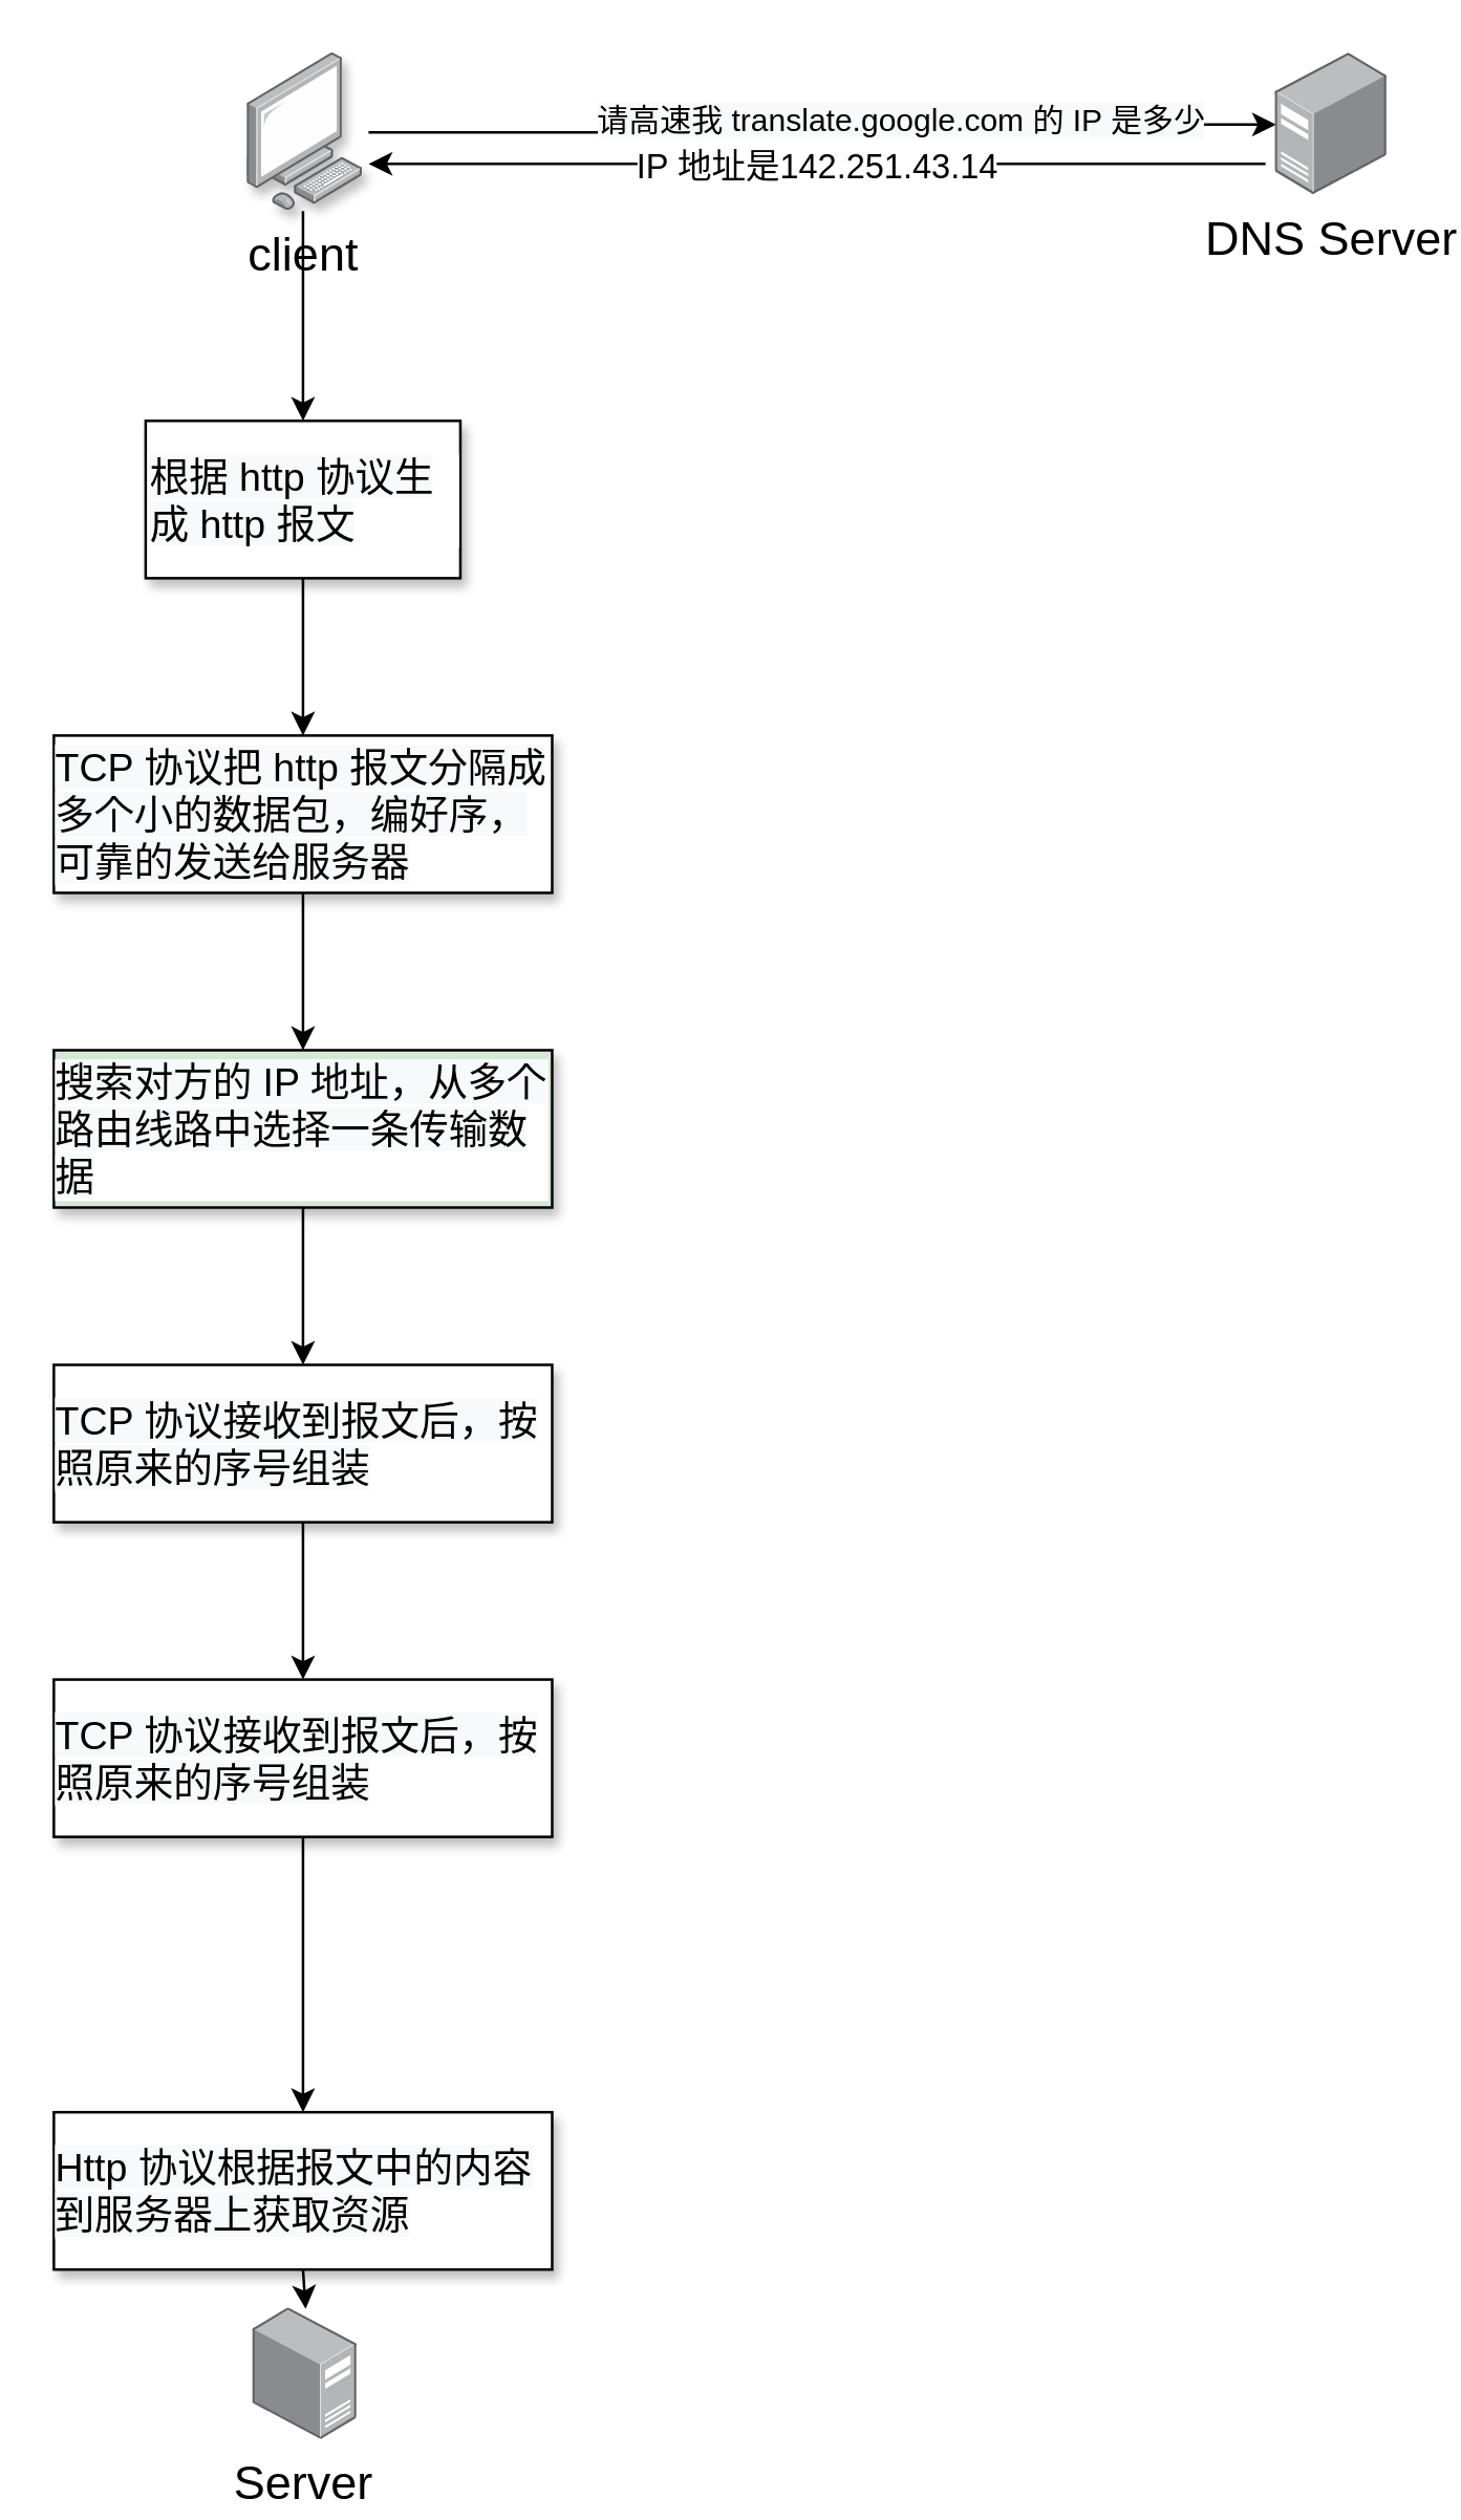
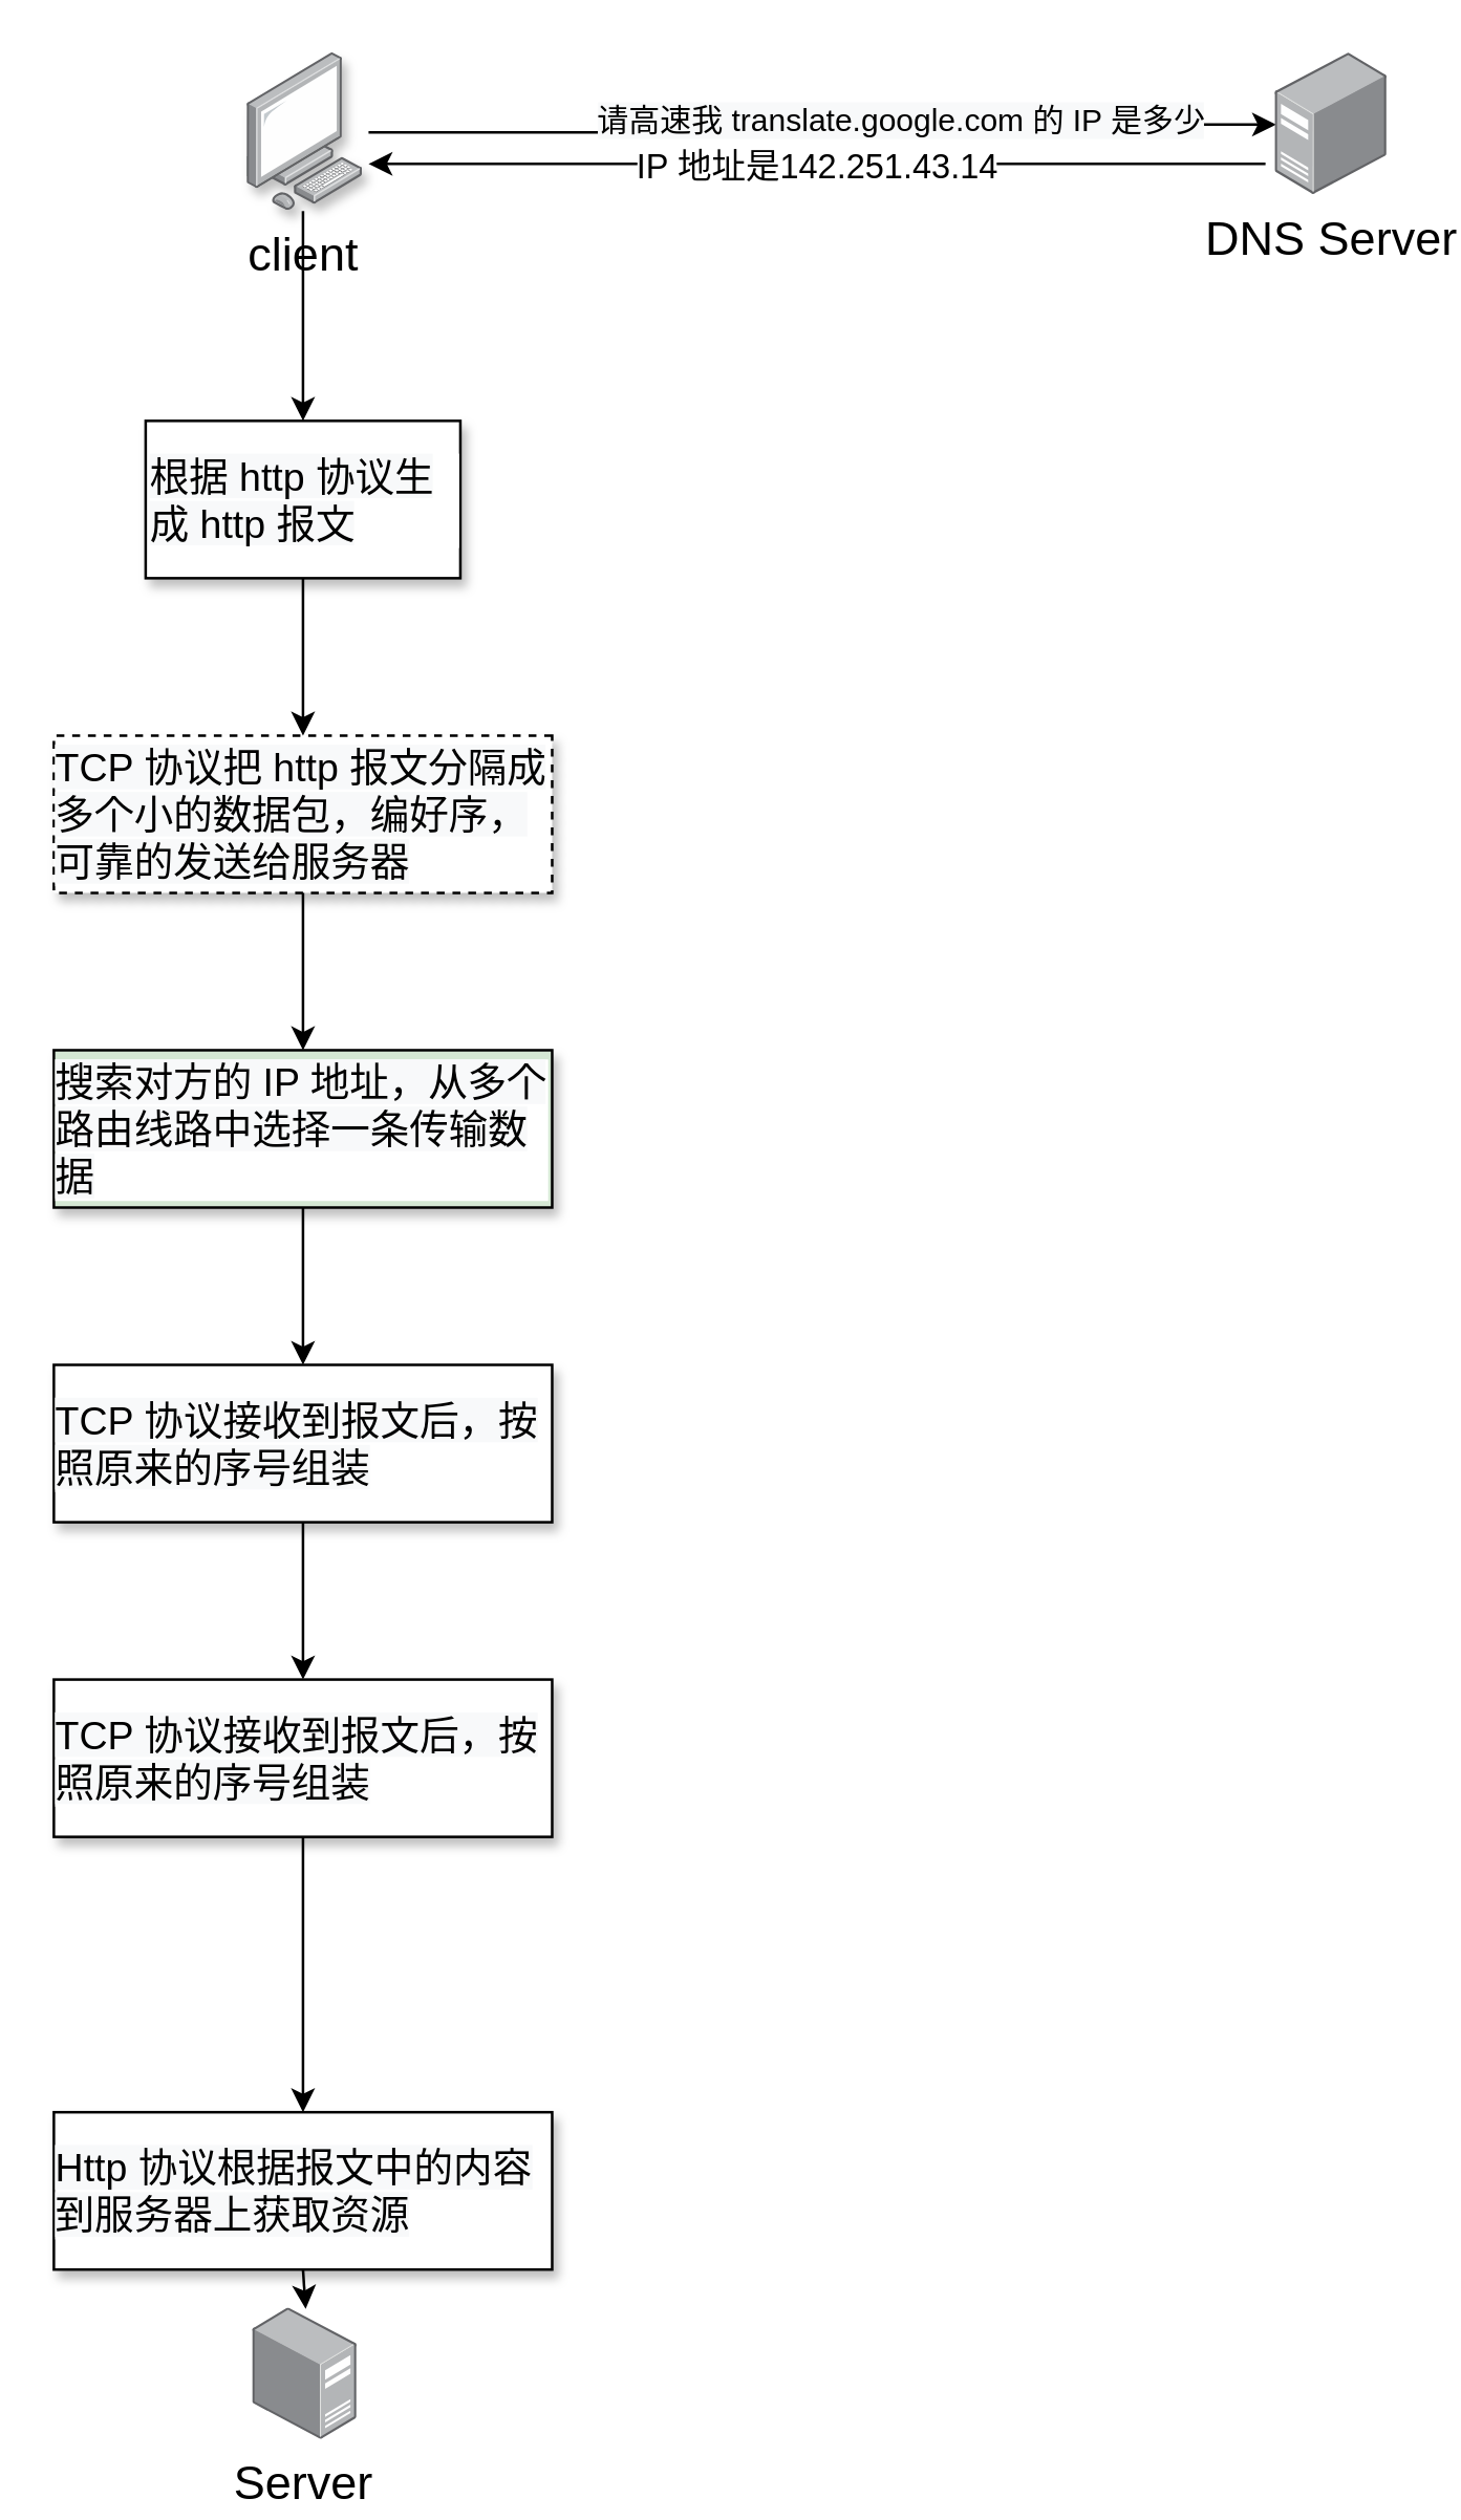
  <mxCell id="0" />
  <mxCell id="1" parent="0" />
  <mxCell id="2" value="&lt;font style=&quot;font-size: 18px&quot;&gt;client&lt;/font&gt;" style="points=[];aspect=fixed;html=1;align=center;shadow=1;dashed=0;image;image=img/lib/allied_telesis/computer_and_terminals/Personal_Computer.svg;flipH=1;flipV=0;imageBackground=none;" vertex="1" parent="1"><mxGeometry x="90" y="20" width="50" height="60" as="geometry" /></mxCell>
  <mxCell id="3" style="edgeStyle=orthogonalEdgeStyle;rounded=0;orthogonalLoop=1;jettySize=auto;html=1;fontSize=18;" edge="1" parent="1" source="2" target="14"><mxGeometry relative="1" as="geometry"><mxPoint x="135.6" y="43.9" as="sourcePoint" /><mxPoint x="400" y="43.9" as="targetPoint" /></mxGeometry></mxCell>
  <mxCell id="4" value="&lt;span style=&quot;font-size: 12px ; background-color: rgb(248 , 249 , 250)&quot;&gt;请高速我 translate.google.com 的 IP 是多少&lt;/span&gt;" style="edgeLabel;html=1;align=center;verticalAlign=middle;resizable=0;points=[];fontSize=18;" vertex="1" connectable="0" parent="3"><mxGeometry x="0.902" relative="1" as="geometry"><mxPoint x="-127" y="-4" as="offset" /></mxGeometry></mxCell>
  <mxCell id="5" style="edgeStyle=orthogonalEdgeStyle;rounded=0;orthogonalLoop=1;jettySize=auto;html=1;fontSize=18;exitX=-0.094;exitY=0.778;exitDx=0;exitDy=0;exitPerimeter=0;" edge="1" parent="1" source="14" target="2"><mxGeometry relative="1" as="geometry"><mxPoint x="444.379" y="61.718" as="sourcePoint" /><mxPoint x="134.6" y="59.9" as="targetPoint" /><Array as="points"><mxPoint x="120" y="62" /><mxPoint x="120" y="62" /></Array></mxGeometry></mxCell>
  <mxCell id="6" value="IP 地址是142.251.43.14" style="edgeLabel;html=1;align=center;verticalAlign=middle;resizable=0;points=[];fontSize=13;" vertex="1" connectable="0" parent="5"><mxGeometry relative="1" as="geometry"><mxPoint as="offset" /></mxGeometry></mxCell>
  <mxCell id="7" value="&lt;span style=&quot;background-color: rgb(248 , 249 , 250)&quot;&gt;根据 http 协议生成 http 报文&lt;/span&gt;" style="rounded=0;whiteSpace=wrap;html=1;shadow=1;labelBackgroundColor=#FFFFFF;fontSize=15;align=left;flipH=1;" vertex="1" parent="1"><mxGeometry x="55" y="160" width="120" height="60" as="geometry" /></mxCell>
- <mxCell id="8" value="&lt;div style=&quot;text-align: left&quot;&gt;&lt;span style=&quot;background-color: rgb(248 , 249 , 250)&quot;&gt;TCP 协议把 http 报文分隔成多个小的数据包，编好序，可靠的发送给服务器&lt;/span&gt;&lt;/div&gt;" style="rounded=0;whiteSpace=wrap;html=1;shadow=1;labelBackgroundColor=#FFFFFF;fontSize=15;flipH=1;" vertex="1" parent="1"><mxGeometry x="20" y="280" width="190" height="60" as="geometry" /></mxCell>
+ <mxCell id="8" value="&lt;div style=&quot;text-align: left&quot;&gt;&lt;span style=&quot;background-color: rgb(248 , 249 , 250)&quot;&gt;TCP 协议把 http 报文分隔成多个小的数据包，编好序，可靠的发送给服务器&lt;/span&gt;&lt;/div&gt;" style="rounded=0;whiteSpace=wrap;html=1;shadow=1;labelBackgroundColor=#FFFFFF;fontSize=15;flipH=1;dashed=1;" vertex="1" parent="1"><mxGeometry x="20" y="280" width="190" height="60" as="geometry" /></mxCell>
  <mxCell id="9" value="&lt;div style=&quot;text-align: left&quot;&gt;&lt;span style=&quot;background-color: rgb(248 , 249 , 250)&quot;&gt;搜索对方的 IP 地址，从多个路由线路中选择一条传输数据&lt;/span&gt;&lt;/div&gt;" style="rounded=0;whiteSpace=wrap;html=1;shadow=1;labelBackgroundColor=#FFFFFF;fontSize=15;flipH=1;fillColor=#d5e8d4;" vertex="1" parent="1"><mxGeometry x="20" y="400" width="190" height="60" as="geometry" /></mxCell>
  <mxCell id="10" value="&lt;div style=&quot;text-align: left&quot;&gt;&lt;span style=&quot;background-color: rgb(248 , 249 , 250)&quot;&gt;TCP 协议接收到报文后，按照原来的序号组装&lt;/span&gt;&lt;/div&gt;" style="rounded=0;whiteSpace=wrap;html=1;shadow=1;labelBackgroundColor=#FFFFFF;fontSize=15;flipH=1;" vertex="1" parent="1"><mxGeometry x="20" y="520" width="190" height="60" as="geometry" /></mxCell>
  <mxCell id="11" value="&lt;div style=&quot;text-align: left&quot;&gt;&lt;span style=&quot;background-color: rgb(248 , 249 , 250)&quot;&gt;TCP 协议接收到报文后，按照原来的序号组装&lt;/span&gt;&lt;/div&gt;" style="rounded=0;whiteSpace=wrap;html=1;shadow=1;labelBackgroundColor=#FFFFFF;fontSize=15;flipH=1;" vertex="1" parent="1"><mxGeometry x="20" y="640" width="190" height="60" as="geometry" /></mxCell>
  <mxCell id="12" value="&lt;div style=&quot;text-align: left&quot;&gt;&lt;span style=&quot;background-color: rgb(248 , 249 , 250)&quot;&gt;Http 协议根据报文中的内容到服务器上获取资源&lt;/span&gt;&lt;/div&gt;" style="rounded=0;whiteSpace=wrap;html=1;shadow=1;labelBackgroundColor=#FFFFFF;fontSize=15;flipH=1;" vertex="1" parent="1"><mxGeometry x="20" y="805" width="190" height="60" as="geometry" /></mxCell>
  <mxCell id="13" value="&lt;font style=&quot;font-size: 18px&quot;&gt;Server&lt;/font&gt;" style="points=[];aspect=fixed;html=1;align=center;shadow=0;dashed=0;image;image=img/lib/allied_telesis/computer_and_terminals/Server_Desktop.svg;rounded=0;labelBackgroundColor=#FFFFFF;fontSize=15;flipH=1;" vertex="1" parent="1"><mxGeometry x="95" y="880" width="40" height="50" as="geometry" /></mxCell>
  <mxCell id="14" value="&lt;font style=&quot;font-size: 18px&quot;&gt;DNS Server&lt;/font&gt;" style="points=[];aspect=fixed;html=1;align=center;shadow=0;dashed=0;image;image=img/lib/allied_telesis/computer_and_terminals/Server_Desktop.svg;rounded=0;labelBackgroundColor=#FFFFFF;fontSize=15;" vertex="1" parent="1"><mxGeometry x="486" y="20" width="42.6" height="54" as="geometry" /></mxCell>
  <mxCell id="15" value="" style="endArrow=classic;html=1;rounded=0;fontSize=18;entryX=0.5;entryY=0;entryDx=0;entryDy=0;exitX=0.5;exitY=1;exitDx=0;exitDy=0;" edge="1" parent="1" source="7" target="8"><mxGeometry width="50" height="50" relative="1" as="geometry"><mxPoint x="274.17" y="260" as="sourcePoint" /><mxPoint x="324.17" y="210" as="targetPoint" /></mxGeometry></mxCell>
  <mxCell id="16" value="" style="endArrow=classic;html=1;rounded=0;fontSize=18;entryX=0.5;entryY=0;entryDx=0;entryDy=0;exitX=0.5;exitY=1;exitDx=0;exitDy=0;" edge="1" parent="1" source="8" target="9"><mxGeometry width="50" height="50" relative="1" as="geometry"><mxPoint x="110" y="380" as="sourcePoint" /><mxPoint x="110" y="400" as="targetPoint" /></mxGeometry></mxCell>
  <mxCell id="17" value="" style="endArrow=classic;html=1;rounded=0;fontSize=18;entryX=0.5;entryY=0;entryDx=0;entryDy=0;exitX=0.5;exitY=1;exitDx=0;exitDy=0;" edge="1" parent="1" source="9" target="10"><mxGeometry width="50" height="50" relative="1" as="geometry"><mxPoint x="110" y="460" as="sourcePoint" /><mxPoint x="110" y="520" as="targetPoint" /></mxGeometry></mxCell>
  <mxCell id="18" value="" style="endArrow=classic;html=1;rounded=0;fontSize=18;entryX=0.5;entryY=0;entryDx=0;entryDy=0;" edge="1" parent="1" target="11"><mxGeometry width="50" height="50" relative="1" as="geometry"><mxPoint x="115" y="580" as="sourcePoint" /><mxPoint x="115" y="630" as="targetPoint" /></mxGeometry></mxCell>
  <mxCell id="19" value="" style="endArrow=classic;html=1;rounded=0;fontSize=18;entryX=0.5;entryY=0;entryDx=0;entryDy=0;exitX=0.5;exitY=1;exitDx=0;exitDy=0;" edge="1" parent="1" source="11" target="12"><mxGeometry width="50" height="50" relative="1" as="geometry"><mxPoint x="110" y="698" as="sourcePoint" /><mxPoint x="110" y="758" as="targetPoint" /></mxGeometry></mxCell>
  <mxCell id="20" value="" style="endArrow=classic;html=1;rounded=0;fontSize=18;exitX=0.5;exitY=1;exitDx=0;exitDy=0;" edge="1" parent="1" source="12"><mxGeometry width="50" height="50" relative="1" as="geometry"><mxPoint x="110" y="818" as="sourcePoint" /><mxPoint x="116" y="880" as="targetPoint" /></mxGeometry></mxCell>
  <mxCell id="21" value="" style="endArrow=classic;html=1;rounded=0;fontSize=18;entryX=0.5;entryY=0;entryDx=0;entryDy=0;" edge="1" parent="1" source="2" target="7"><mxGeometry width="50" height="50" relative="1" as="geometry"><mxPoint x="115.3" y="100" as="sourcePoint" /><mxPoint x="115" y="160" as="targetPoint" /></mxGeometry></mxCell>
